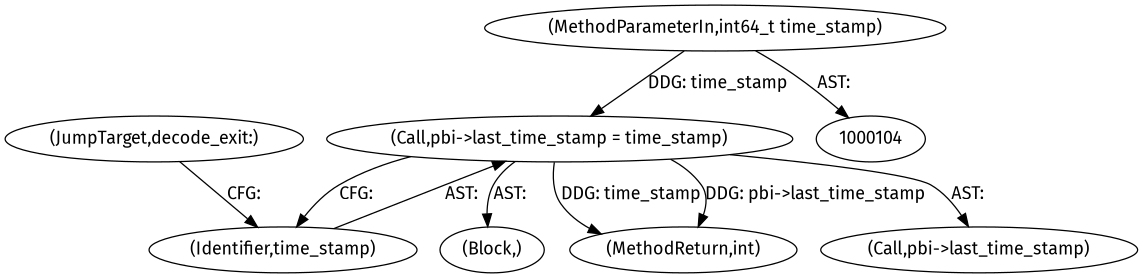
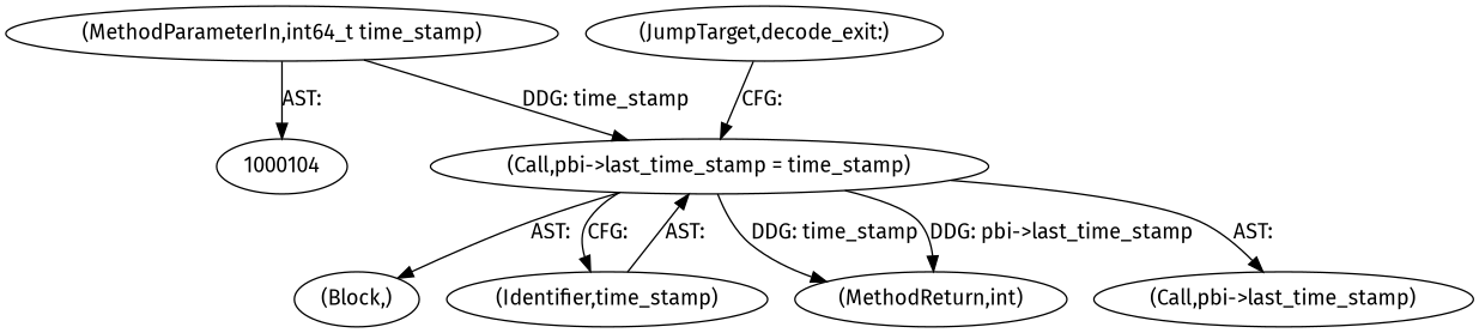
  digraph {
    fontname="Fira Sans"
    node [fontname="Fira Sans"]
    edge [fontname="Fira Sans"]
    n1 [label="(Call,pbi->last_time_stamp = time_stamp)"]
    n2 [label="(Block,)"]
    n3 [label="(Identifier,time_stamp)"]
    n4 [label="(MethodReturn,int)"]
    n5 [label="(Call,pbi->last_time_stamp)"]
    n6 [label="(MethodParameterIn,int64_t time_stamp)"]
    1000104
    n8 [label="(JumpTarget,decode_exit:)"]
    n1 -> n2 [label="AST: "]
    n1 -> n3 [label="CFG: "]
    n1 -> n4 [label="DDG: time_stamp"]
    n1 -> n4 [label="DDG: pbi->last_time_stamp"]
    n1 -> n5 [label="AST: "]
    n3 -> n1 [label="AST: "]
    n6 -> n1 [label="DDG: time_stamp"]
    n6 -> 1000104 [label="AST: "]
-   n8 -> n3 [label="CFG: "]
+   n8 -> n1 [label="CFG: "]
  }
